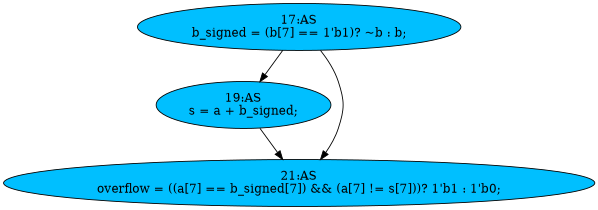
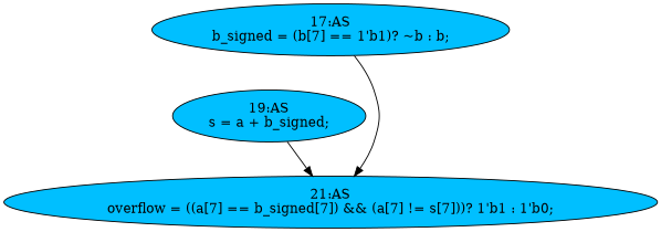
  strict digraph {
    fontname="DejaVu Serif"
    node [fillcolor=deepskyblue statements="[]" style=filled typ=Assign fontname="DejaVu Serif"]
    edge [fontname="DejaVu Serif"]
    n1 [ast="<pyverilog.vparser.ast.Assign object at 0x7f97f7b0ec10>" def_var="['s']" label="19:AS\ns = a + b_signed;" use_var="['a', 'b_signed']"]
    n2 [ast="<pyverilog.vparser.ast.Assign object at 0x7f97f7b66490>" def_var="['overflow']" label="21:AS\noverflow = ((a[7] == b_signed[7]) && (a[7] != s[7]))? 1'b1 : 1'b0;" use_var="['a', 'b_signed', 'a', 's']"]
    n3 [ast="<pyverilog.vparser.ast.Assign object at 0x7f97f7b63f10>" def_var="['b_signed']" label="17:AS\nb_signed = (b[7] == 1'b1)? ~b : b;" use_var="['b', 'b', 'b']"]
    n1 -> n2
-   n3 -> n1
    n3 -> n2
  }
